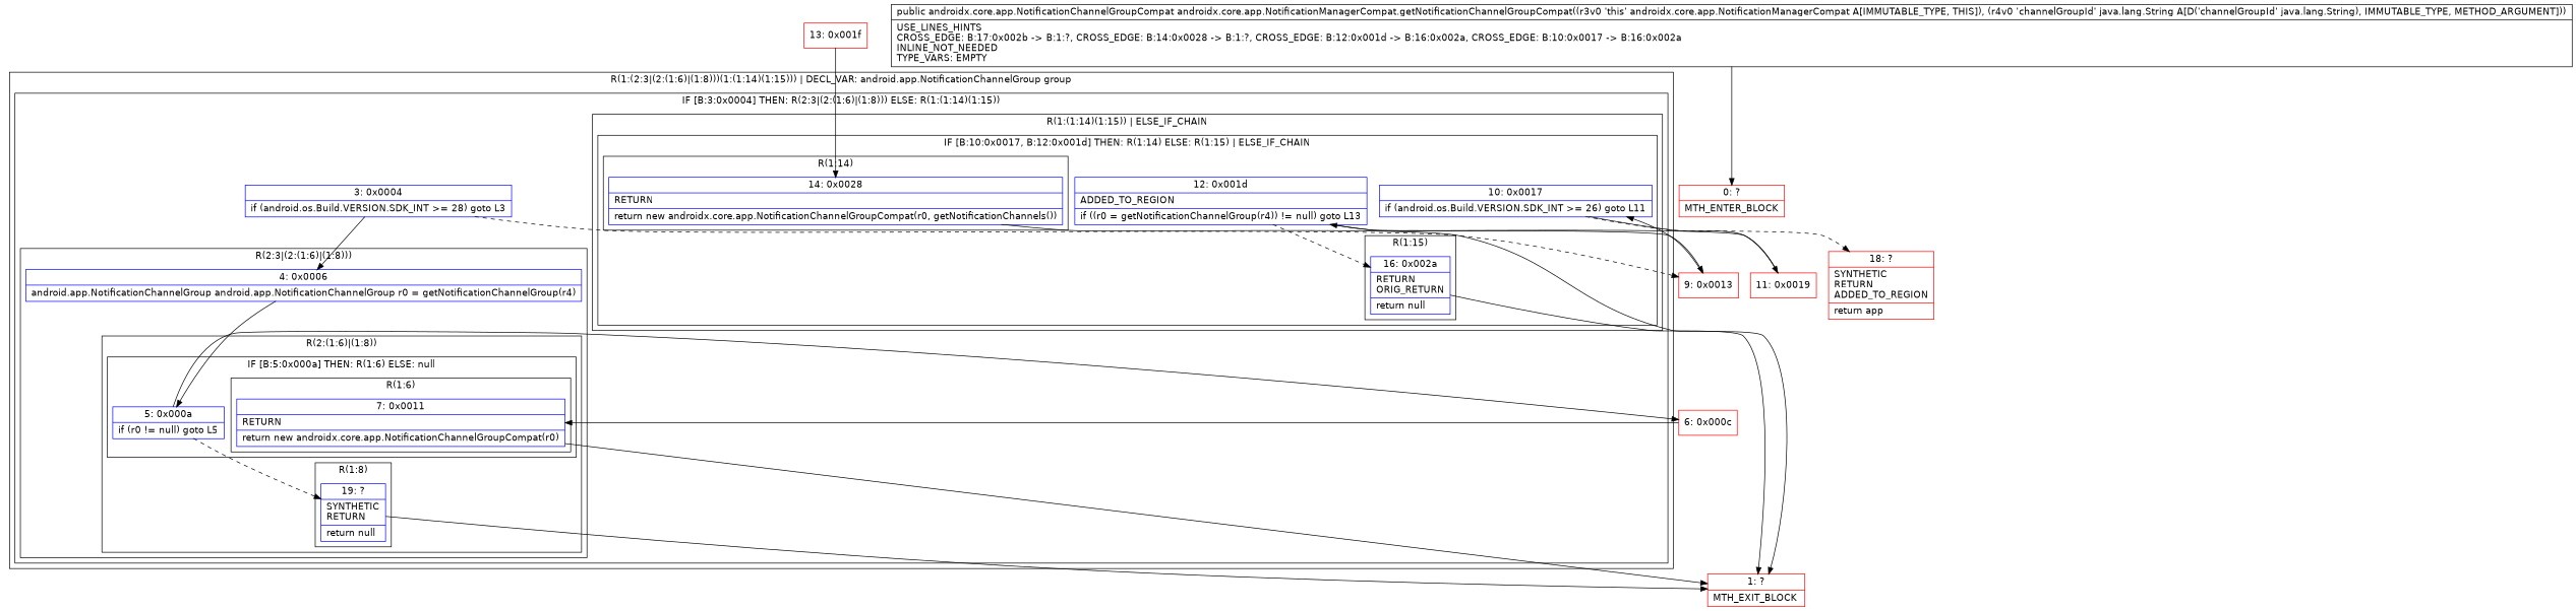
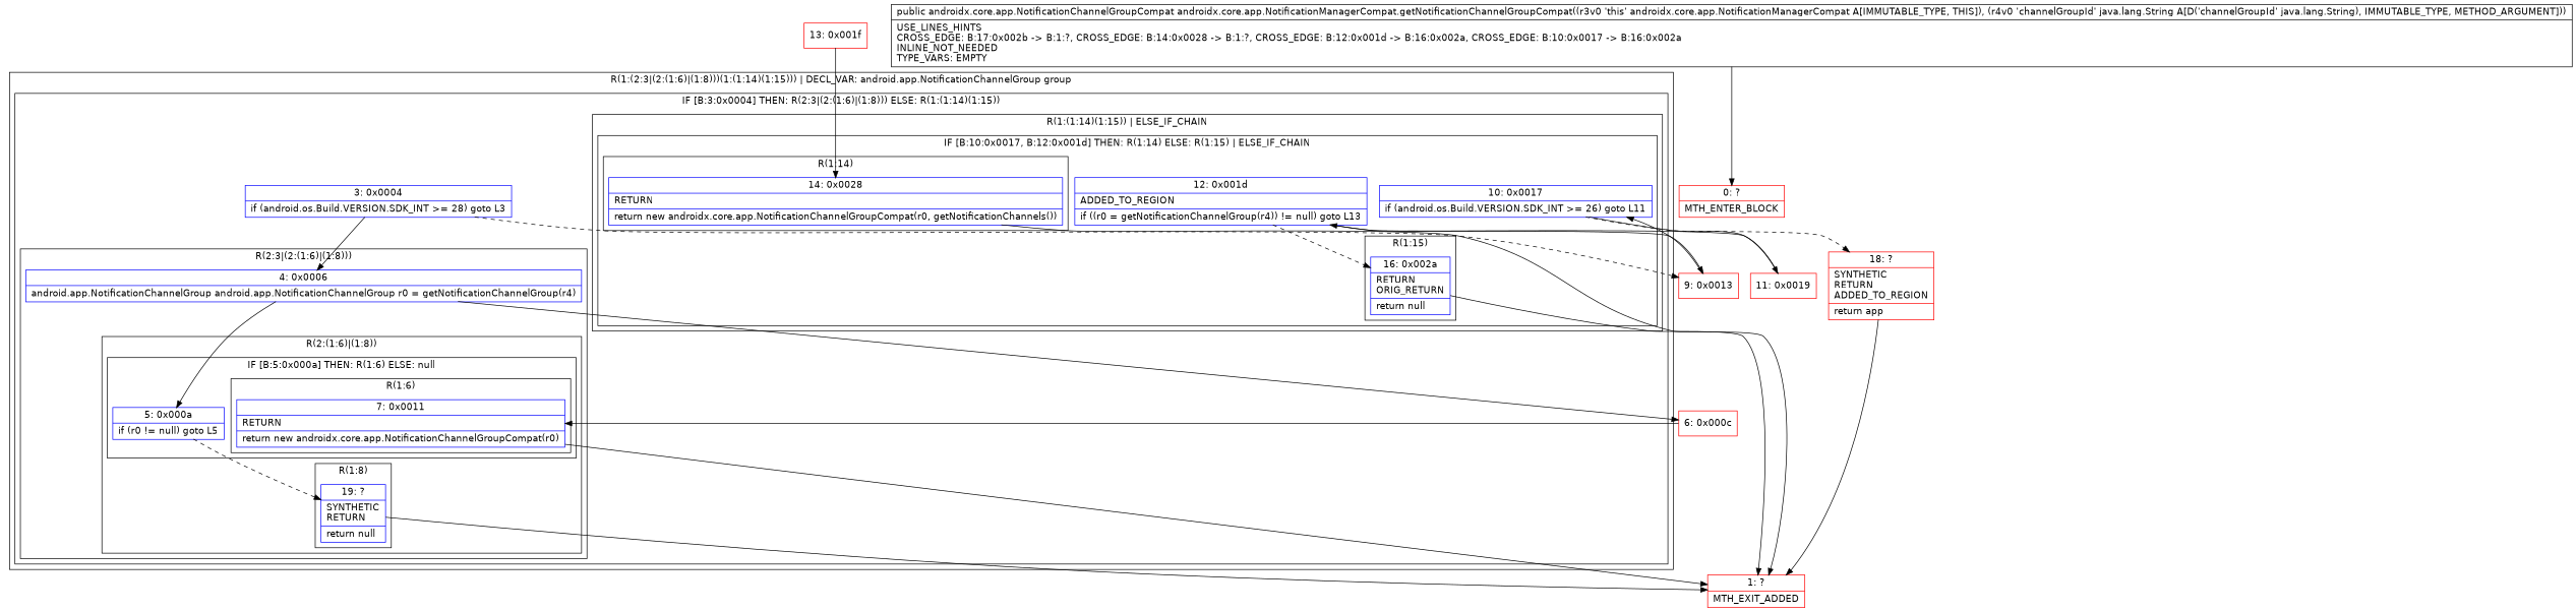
  digraph {
    fontname="DejaVu Sans"
    node [color=blue fontname="DejaVu Sans" shape=record]
    edge [fontname="DejaVu Sans"]
    n1 [label="{7\:\ 0x0011|RETURN\l|return new androidx.core.app.NotificationChannelGroupCompat(r0)\l}"]
    n2 [label="{5\:\ 0x000a|if (r0 != null) goto L5\l}"]
    n3 [label="{19\:\ ?|SYNTHETIC\lRETURN\l|return null\l}"]
    n4 [label="{4\:\ 0x0006|android.app.NotificationChannelGroup android.app.NotificationChannelGroup r0 = getNotificationChannelGroup(r4)\l}"]
    n5 [label="{14\:\ 0x0028|RETURN\l|return new androidx.core.app.NotificationChannelGroupCompat(r0, getNotificationChannels())\l}"]
    n6 [label="{16\:\ 0x002a|RETURN\lORIG_RETURN\l|return null\l}"]
    n7 [label="{10\:\ 0x0017|if (android.os.Build.VERSION.SDK_INT \>= 26) goto L11\l}"]
    n8 [label="{12\:\ 0x001d|ADDED_TO_REGION\l|if ((r0 = getNotificationChannelGroup(r4)) != null) goto L13\l}"]
    n9 [label="{3\:\ 0x0004|if (android.os.Build.VERSION.SDK_INT \>= 28) goto L3\l}"]
-   n10 [color=red label="{1\:\ ?|MTH_EXIT_BLOCK\l}"]
+   n10 [color=red label="{1\:\ ?|MTH_EXIT_ADDED\l}"]
    n11 [color=red label="{6\:\ 0x000c}"]
    n12 [color=red label="{11\:\ 0x0019}"]
    n13 [color=red label="{18\:\ ?|SYNTHETIC\lRETURN\lADDED_TO_REGION\l|return app\l}"]
    n14 [color=red label="{9\:\ 0x0013}"]
    n15 [color=red label="{13\:\ 0x001f}"]
    n16 [color=red label="{0\:\ ?|MTH_ENTER_BLOCK\l}"]
    n17 [label="{public androidx.core.app.NotificationChannelGroupCompat androidx.core.app.NotificationManagerCompat.getNotificationChannelGroupCompat((r3v0 'this' androidx.core.app.NotificationManagerCompat A[IMMUTABLE_TYPE, THIS]), (r4v0 'channelGroupId' java.lang.String A[D('channelGroupId' java.lang.String), IMMUTABLE_TYPE, METHOD_ARGUMENT]))  | USE_LINES_HINTS\lCROSS_EDGE: B:17:0x002b \-\> B:1:?, CROSS_EDGE: B:14:0x0028 \-\> B:1:?, CROSS_EDGE: B:12:0x001d \-\> B:16:0x002a, CROSS_EDGE: B:10:0x0017 \-\> B:16:0x002a\lINLINE_NOT_NEEDED\lTYPE_VARS: EMPTY\l}" color=""]
    subgraph cluster_1 {
      label="R(1:(2:3|(2:(1:6)|(1:8)))(1:(1:14)(1:15))) | DECL_VAR: android.app.NotificationChannelGroup group\l"
      subgraph cluster_2 {
        label="IF [B:3:0x0004] THEN: R(2:3|(2:(1:6)|(1:8))) ELSE: R(1:(1:14)(1:15))"
        n9
        subgraph cluster_3 {
          label="R(2:3|(2:(1:6)|(1:8)))"
          n4
          subgraph cluster_4 {
            label="R(2:(1:6)|(1:8))"
            subgraph cluster_5 {
              label="IF [B:5:0x000a] THEN: R(1:6) ELSE: null"
              n2
              subgraph cluster_6 {
                label="R(1:6)"
                n1
              }
            }
            subgraph cluster_7 {
              label="R(1:8)"
              n3
            }
          }
        }
        subgraph cluster_8 {
          label="R(1:(1:14)(1:15)) | ELSE_IF_CHAIN\l"
          subgraph cluster_9 {
            label="IF [B:10:0x0017, B:12:0x001d] THEN: R(1:14) ELSE: R(1:15) | ELSE_IF_CHAIN\l"
            n7
            n8
            subgraph cluster_10 {
              label="R(1:14)"
              n5
            }
            subgraph cluster_11 {
              label="R(1:15)"
              n6
            }
          }
        }
      }
    }
    n1 -> n10
    n2 -> n3 [style=dashed]
-   n2 -> n11
+   n4 -> n11
    n3 -> n10
    n4 -> n2
    n5 -> n10
    n6 -> n10
    n7 -> n12
    n7 -> n13 [style=dashed]
    n8 -> n6 [style=dashed]
    n8 -> n14
    n9 -> n4
    n9 -> n14 [style=dashed]
    n11 -> n1
    n12 -> n8
+   n13 -> n10
    n14 -> n7
    n15 -> n5
    n17 -> n16
  }
